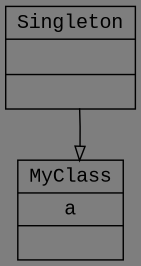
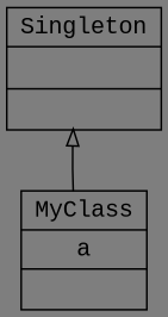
  digraph {
    bgcolor="#7e7e7e"
    rankdir=BT
    fontname="Liberation Mono"
    node [color=black fontcolor=black shape=record style=solid fontname="Liberation Mono"]
    n1 [label=<{MyClass|a<br ALIGN="LEFT"/>|}>]
    n2 [label=<{Singleton|<br ALIGN="LEFT"/>|}>]
-   n2 -> n1 [arrowhead=empty arrowtail=none fontname="Liberation Mono"]
+   n1 -> n2 [arrowhead=empty arrowtail=none fontname="Liberation Mono"]
  }
